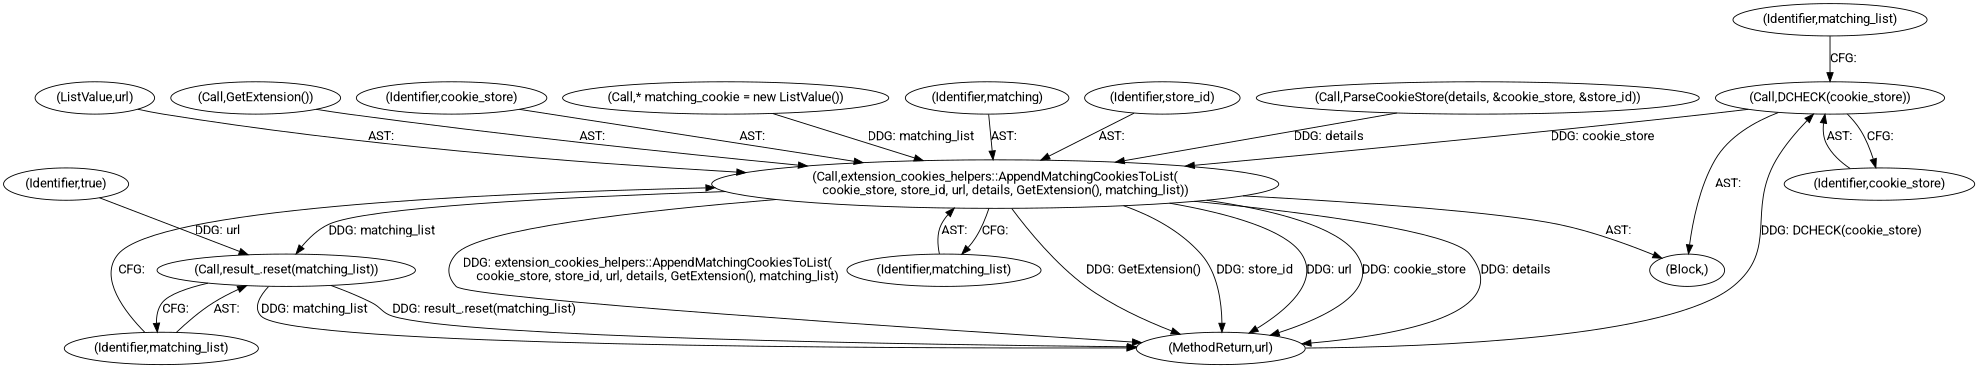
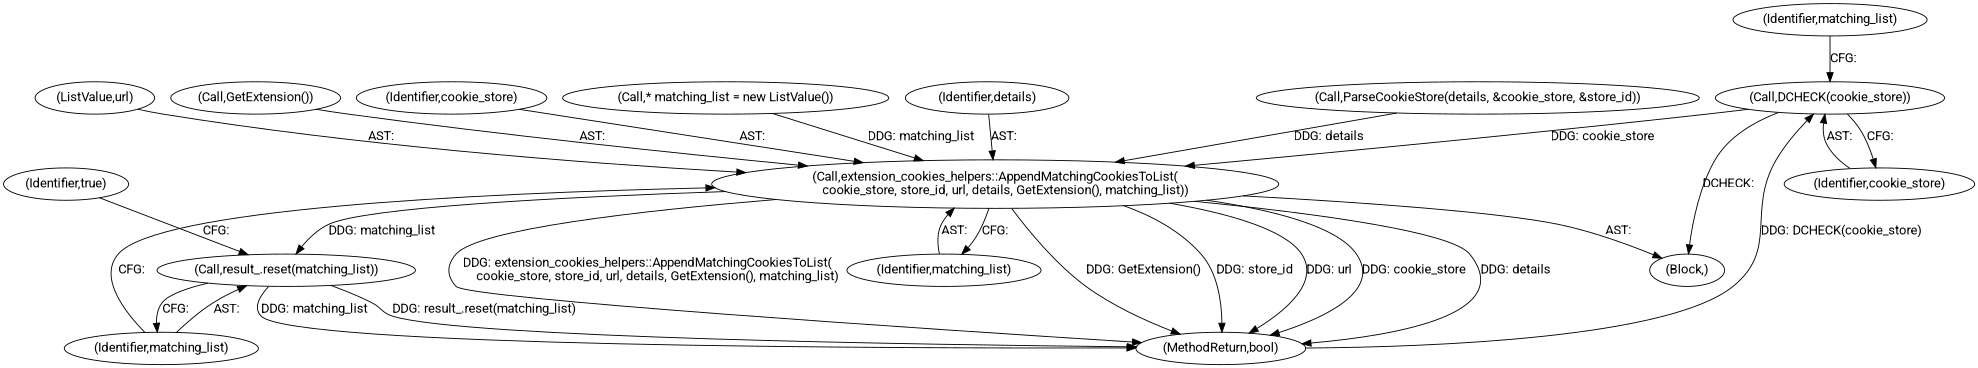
  digraph {
    fontname=Roboto
    node [fontname=Roboto]
    edge [fontname=Roboto]
    n1 [label="(Call,DCHECK(cookie_store))"]
    n2 [label="(Call,extension_cookies_helpers::AppendMatchingCookiesToList(\n      cookie_store, store_id, url, details, GetExtension(), matching_list))"]
    n3 [label="(Block,)"]
    n4 [label="(Identifier,cookie_store)"]
-   n5 [label="(MethodReturn,url)"]
+   n5 [label="(MethodReturn,bool)"]
    n6 [label="(Call,result_.reset(matching_list))"]
    n7 [label="(Identifier,matching_list)"]
    n8 [label="(Identifier,matching_list)"]
    n9 [label="(Call,ParseCookieStore(details, &cookie_store, &store_id))"]
    n10 [label="(ListValue,url)"]
    n11 [label="(Call,GetExtension())"]
    n12 [label="(Identifier,true)"]
    n13 [label="(Identifier,cookie_store)"]
-   n14 [label="(Call,* matching_cookie = new ListValue())"]
-   n15 [label="(Identifier,matching)"]
-   n16 [label="(Identifier,store_id)"]
+   n14 [label="(Call,* matching_list = new ListValue())"]
+   n15 [label="(Identifier,details)"]
    n17 [label="(Identifier,matching_list)"]
    n1 -> n2 [label="DDG: cookie_store"]
-   n1 -> n3 [label="AST: "]
+   n1 -> n3 [label="DCHECK: "]
    n1 -> n4 [label="CFG: "]
    n2 -> n3 [label="AST: "]
    n2 -> n5 [label="DDG: GetExtension()"]
    n2 -> n5 [label="DDG: url"]
    n2 -> n5 [label="DDG: cookie_store"]
    n2 -> n5 [label="DDG: extension_cookies_helpers::AppendMatchingCookiesToList(\n      cookie_store, store_id, url, details, GetExtension(), matching_list)"]
    n2 -> n5 [label="DDG: store_id"]
    n2 -> n5 [label="DDG: details"]
    n2 -> n6 [label="DDG: matching_list"]
    n2 -> n7 [label="CFG: "]
    n4 -> n1 [label="AST: "]
    n5 -> n1 [label="DDG: DCHECK(cookie_store)"]
    n6 -> n5 [label="DDG: result_.reset(matching_list)"]
    n6 -> n5 [label="DDG: matching_list"]
    n6 -> n8 [label="CFG: "]
    n7 -> n2 [label="AST: "]
    n8 -> n2 [label="CFG: "]
    n8 -> n6 [label="AST: "]
    n9 -> n2 [label="DDG: details"]
    n10 -> n2 [label="AST: "]
    n11 -> n2 [label="AST: "]
-   n12 -> n6 [label="DDG: url"]
+   n12 -> n6 [label="CFG: "]
    n13 -> n2 [label="AST: "]
    n14 -> n2 [label="DDG: matching_list"]
    n15 -> n2 [label="AST: "]
-   n16 -> n2 [label="AST: "]
    n17 -> n1 [label="CFG: "]
  }
